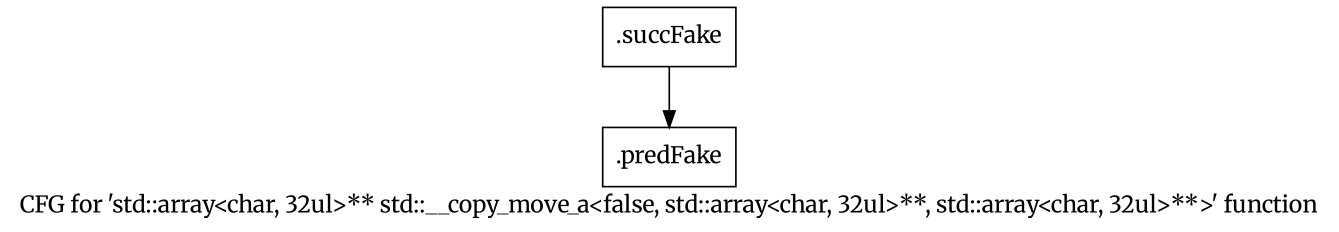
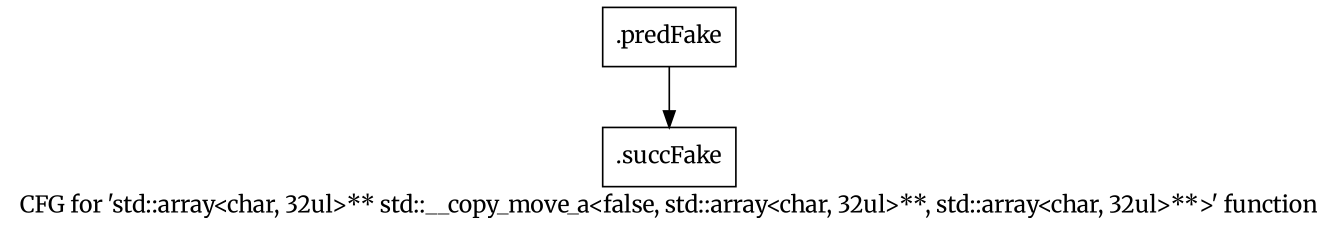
  digraph {
    label="CFG for 'std::array\<char, 32ul\>** std::__copy_move_a\<false, std::array\<char, 32ul\>**, std::array\<char, 32ul\>**\>' function"
    fontname=Merriweather
    node [shape=record fontname=Merriweather]
    n1 [label="{.predFake}"]
    n2 [filename="/mnt/xilinx/Vitis_HLS/2021.2/tps/lnx64/gcc-6.2.0/lib/gcc/x86_64-pc-linux-gnu/6.2.0/../../../../include/c++/6.2.0/bits/stl_algobase.h" label="{.succFake}" linenumber=385]
-   n2 -> n1 [execusionnum=0 filename="/mnt/xilinx/Vitis_HLS/2021.2/tps/lnx64/gcc-6.2.0/lib/gcc/x86_64-pc-linux-gnu/6.2.0/../../../../include/c++/6.2.0/bits/stl_algobase.h" fontname=Merriweather]
+   n1 -> n2 [execusionnum=0 filename="/mnt/xilinx/Vitis_HLS/2021.2/tps/lnx64/gcc-6.2.0/lib/gcc/x86_64-pc-linux-gnu/6.2.0/../../../../include/c++/6.2.0/bits/stl_algobase.h" fontname=Merriweather]
  }
